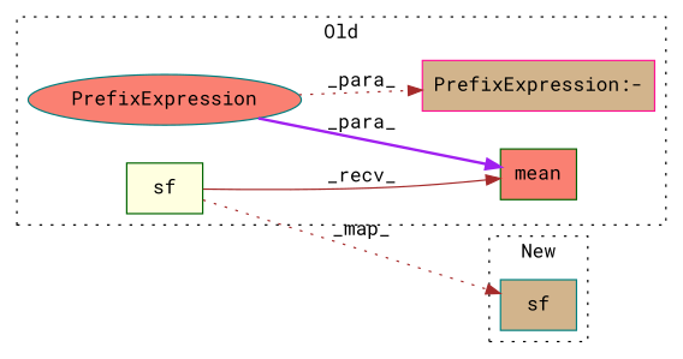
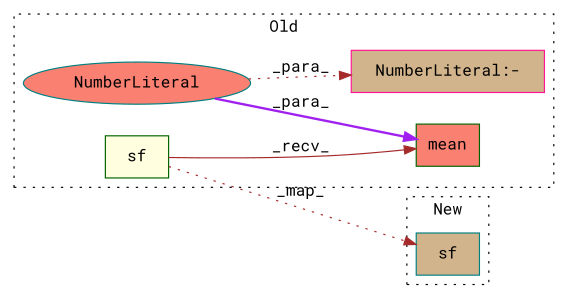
  digraph {
    fontname="Roboto Mono"
    rankdir=LR
    node [a=32 color=darkgreen fillcolor=salmon fontname="Roboto Mono" l="3,1" shape=box style=filled]
    edge [color=brown fontname="Roboto Mono" style=dotted]
    n1 [fillcolor=lightyellow label=sf s="5038,5058"]
    n2 [l="5,1" label=mean s="5060,5067"]
-   n3 [a=38 color=deeppink fillcolor=tan l=1 label="PrefixExpression:-" s=5065]
-   n4 [a=34 color=teal l=1 label=PrefixExpression s=5066 shape=ellipse]
+   n3 [a=38 color=deeppink fillcolor=tan l=1 label="NumberLiteral:-" s=5065]
+   n4 [a=34 color=teal l=1 label=NumberLiteral s=5066 shape=ellipse]
    n5 [color=teal fillcolor=tan label=sf s="4941,4961"]
    subgraph cluster_1 {
      label=Old
      style=dotted
      n1
      n2
      n3
      n4
    }
    subgraph cluster_2 {
      label=New
      style=dotted
      n5
    }
    n1 -> n2 [label=_recv_ style=solid]
    n1 -> n5 [label=_map_]
    n4 -> n2 [color=purple label=_para_ style=bold]
    n4 -> n3 [label=_para_]
  }
